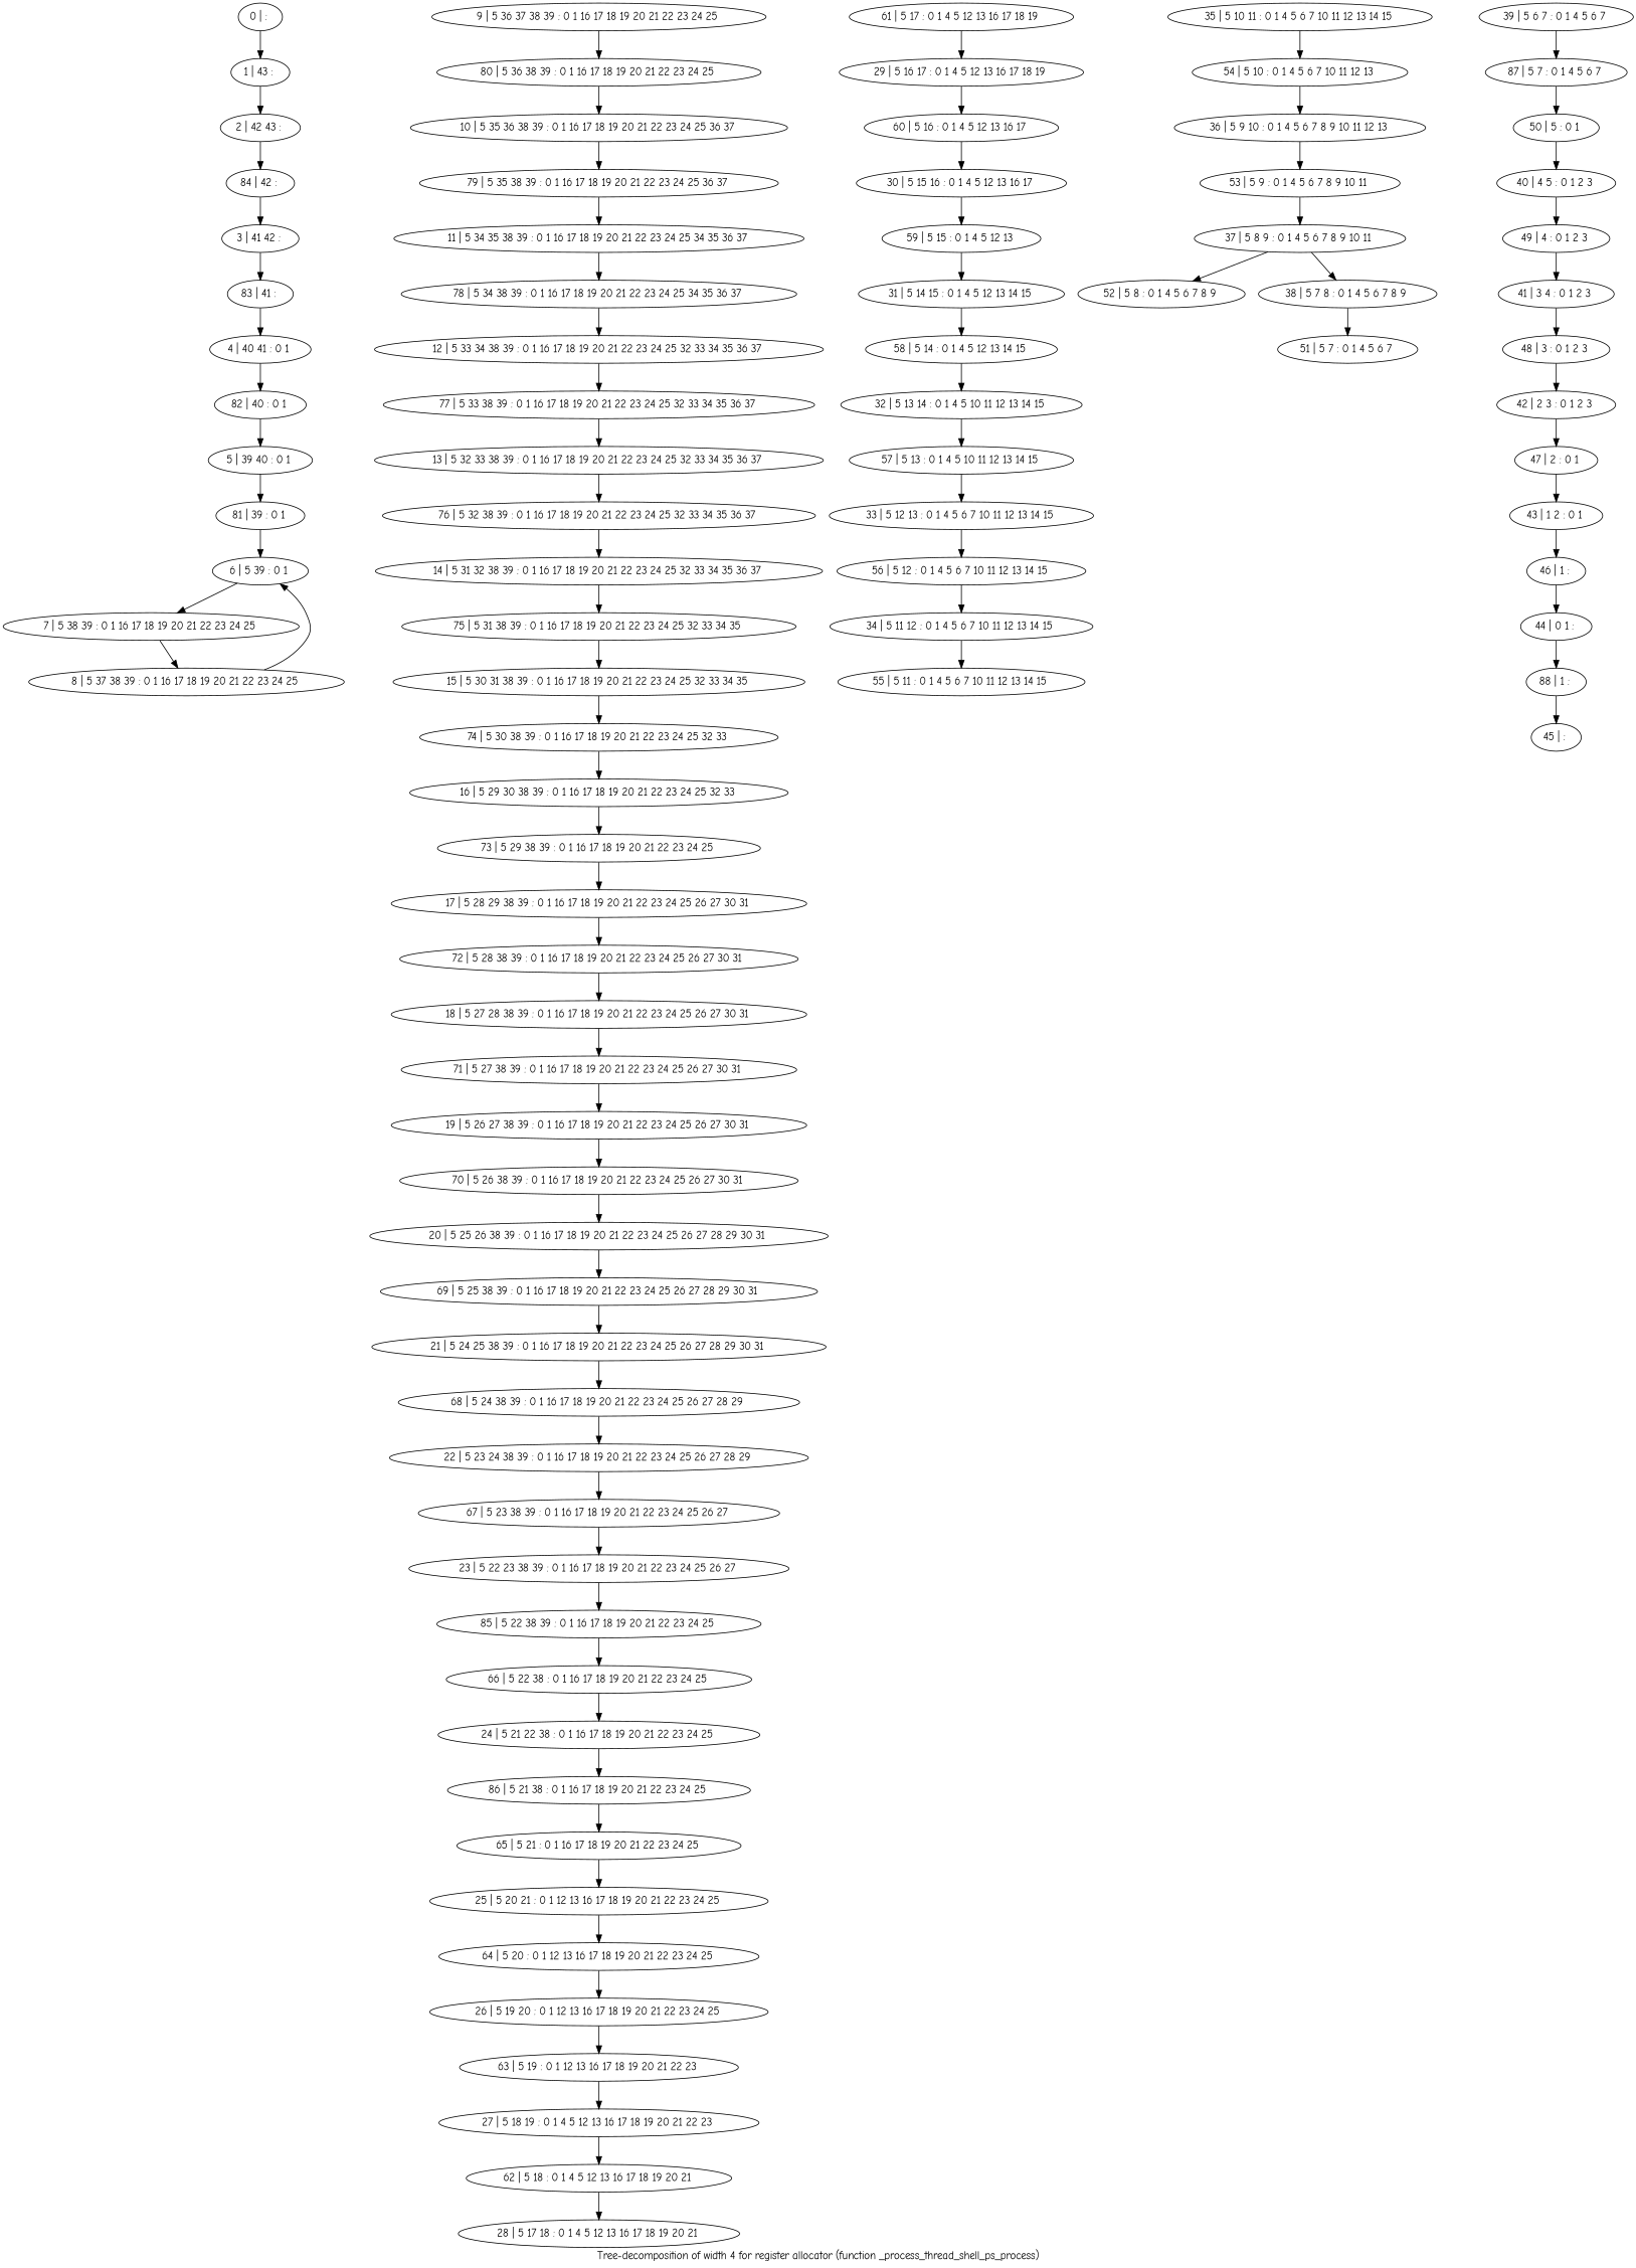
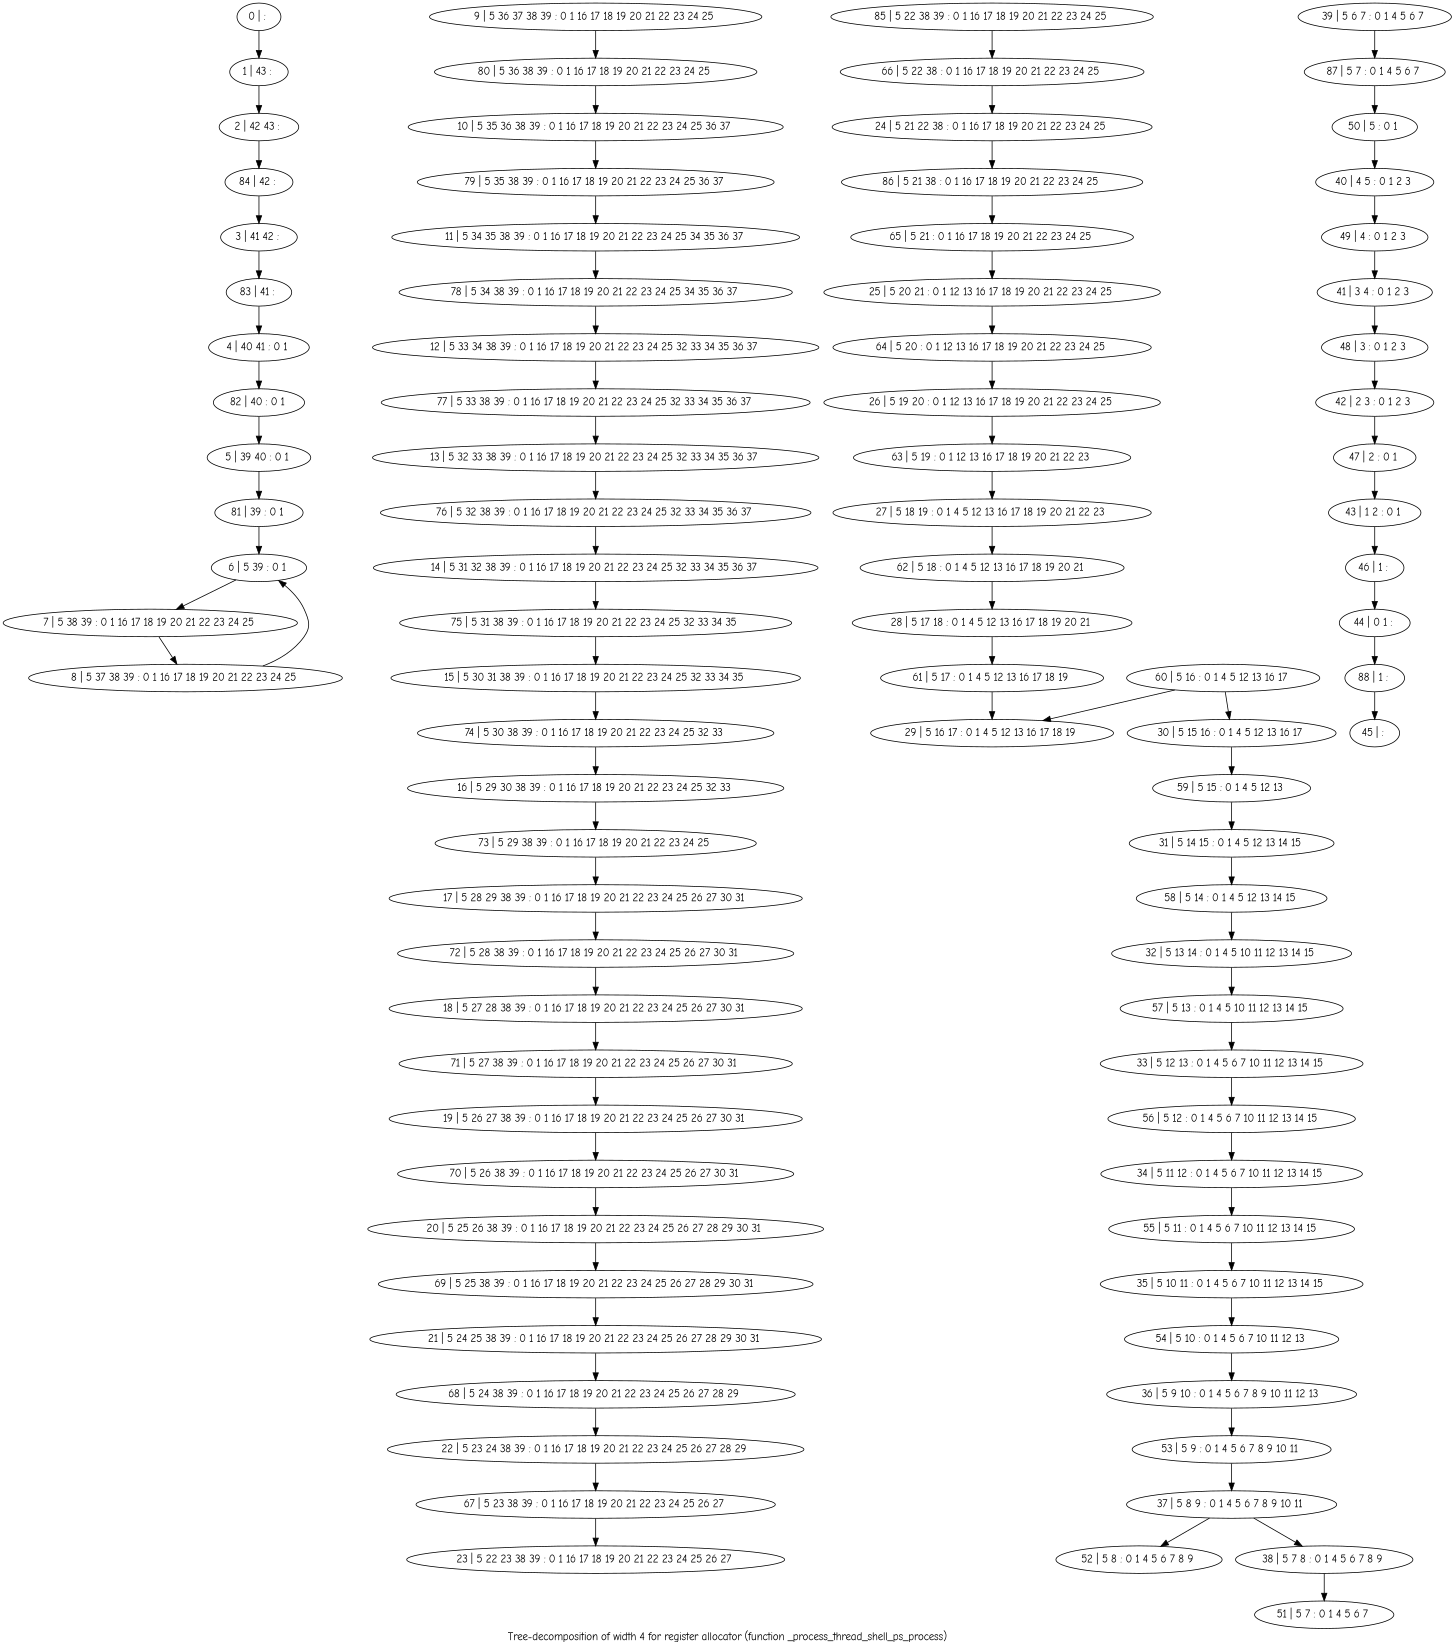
  digraph {
    fontname="Comic Neue"
    label="Tree-decomposition of width 4 for register allocator (function _process_thread_shell_ps_process)"
    node [fontname="Comic Neue"]
    edge [fontname="Comic Neue"]
    n1 [label="0 | : "]
    n2 [label="1 | 43 : "]
    n3 [label="2 | 42 43 : "]
    n4 [label="84 | 42 : "]
    n5 [label="3 | 41 42 : "]
    n6 [label="83 | 41 : "]
    n7 [label="4 | 40 41 : 0 1 "]
    n8 [label="82 | 40 : 0 1 "]
    n9 [label="5 | 39 40 : 0 1 "]
    n10 [label="81 | 39 : 0 1 "]
    n11 [label="6 | 5 39 : 0 1 "]
    n12 [label="7 | 5 38 39 : 0 1 16 17 18 19 20 21 22 23 24 25 "]
    n13 [label="8 | 5 37 38 39 : 0 1 16 17 18 19 20 21 22 23 24 25 "]
    n14 [label="9 | 5 36 37 38 39 : 0 1 16 17 18 19 20 21 22 23 24 25 "]
    n15 [label="80 | 5 36 38 39 : 0 1 16 17 18 19 20 21 22 23 24 25 "]
    n16 [label="10 | 5 35 36 38 39 : 0 1 16 17 18 19 20 21 22 23 24 25 36 37 "]
    n17 [label="79 | 5 35 38 39 : 0 1 16 17 18 19 20 21 22 23 24 25 36 37 "]
    n18 [label="11 | 5 34 35 38 39 : 0 1 16 17 18 19 20 21 22 23 24 25 34 35 36 37 "]
    n19 [label="78 | 5 34 38 39 : 0 1 16 17 18 19 20 21 22 23 24 25 34 35 36 37 "]
    n20 [label="12 | 5 33 34 38 39 : 0 1 16 17 18 19 20 21 22 23 24 25 32 33 34 35 36 37 "]
    n21 [label="77 | 5 33 38 39 : 0 1 16 17 18 19 20 21 22 23 24 25 32 33 34 35 36 37 "]
    n22 [label="13 | 5 32 33 38 39 : 0 1 16 17 18 19 20 21 22 23 24 25 32 33 34 35 36 37 "]
    n23 [label="76 | 5 32 38 39 : 0 1 16 17 18 19 20 21 22 23 24 25 32 33 34 35 36 37 "]
    n24 [label="14 | 5 31 32 38 39 : 0 1 16 17 18 19 20 21 22 23 24 25 32 33 34 35 36 37 "]
    n25 [label="75 | 5 31 38 39 : 0 1 16 17 18 19 20 21 22 23 24 25 32 33 34 35 "]
    n26 [label="15 | 5 30 31 38 39 : 0 1 16 17 18 19 20 21 22 23 24 25 32 33 34 35 "]
    n27 [label="74 | 5 30 38 39 : 0 1 16 17 18 19 20 21 22 23 24 25 32 33 "]
    n28 [label="16 | 5 29 30 38 39 : 0 1 16 17 18 19 20 21 22 23 24 25 32 33 "]
    n29 [label="73 | 5 29 38 39 : 0 1 16 17 18 19 20 21 22 23 24 25 "]
    n30 [label="17 | 5 28 29 38 39 : 0 1 16 17 18 19 20 21 22 23 24 25 26 27 30 31 "]
    n31 [label="72 | 5 28 38 39 : 0 1 16 17 18 19 20 21 22 23 24 25 26 27 30 31 "]
    n32 [label="18 | 5 27 28 38 39 : 0 1 16 17 18 19 20 21 22 23 24 25 26 27 30 31 "]
    n33 [label="71 | 5 27 38 39 : 0 1 16 17 18 19 20 21 22 23 24 25 26 27 30 31 "]
    n34 [label="19 | 5 26 27 38 39 : 0 1 16 17 18 19 20 21 22 23 24 25 26 27 30 31 "]
    n35 [label="70 | 5 26 38 39 : 0 1 16 17 18 19 20 21 22 23 24 25 26 27 30 31 "]
    n36 [label="20 | 5 25 26 38 39 : 0 1 16 17 18 19 20 21 22 23 24 25 26 27 28 29 30 31 "]
    n37 [label="69 | 5 25 38 39 : 0 1 16 17 18 19 20 21 22 23 24 25 26 27 28 29 30 31 "]
    n38 [label="21 | 5 24 25 38 39 : 0 1 16 17 18 19 20 21 22 23 24 25 26 27 28 29 30 31 "]
    n39 [label="68 | 5 24 38 39 : 0 1 16 17 18 19 20 21 22 23 24 25 26 27 28 29 "]
    n40 [label="22 | 5 23 24 38 39 : 0 1 16 17 18 19 20 21 22 23 24 25 26 27 28 29 "]
    n41 [label="67 | 5 23 38 39 : 0 1 16 17 18 19 20 21 22 23 24 25 26 27 "]
    n42 [label="23 | 5 22 23 38 39 : 0 1 16 17 18 19 20 21 22 23 24 25 26 27 "]
    n43 [label="85 | 5 22 38 39 : 0 1 16 17 18 19 20 21 22 23 24 25 "]
    n44 [label="66 | 5 22 38 : 0 1 16 17 18 19 20 21 22 23 24 25 "]
    n45 [label="24 | 5 21 22 38 : 0 1 16 17 18 19 20 21 22 23 24 25 "]
    n46 [label="86 | 5 21 38 : 0 1 16 17 18 19 20 21 22 23 24 25 "]
    n47 [label="65 | 5 21 : 0 1 16 17 18 19 20 21 22 23 24 25 "]
    n48 [label="25 | 5 20 21 : 0 1 12 13 16 17 18 19 20 21 22 23 24 25 "]
    n49 [label="64 | 5 20 : 0 1 12 13 16 17 18 19 20 21 22 23 24 25 "]
    n50 [label="26 | 5 19 20 : 0 1 12 13 16 17 18 19 20 21 22 23 24 25 "]
    n51 [label="63 | 5 19 : 0 1 12 13 16 17 18 19 20 21 22 23 "]
    n52 [label="27 | 5 18 19 : 0 1 4 5 12 13 16 17 18 19 20 21 22 23 "]
    n53 [label="62 | 5 18 : 0 1 4 5 12 13 16 17 18 19 20 21 "]
    n54 [label="28 | 5 17 18 : 0 1 4 5 12 13 16 17 18 19 20 21 "]
    n55 [label="61 | 5 17 : 0 1 4 5 12 13 16 17 18 19 "]
    n56 [label="29 | 5 16 17 : 0 1 4 5 12 13 16 17 18 19 "]
    n57 [label="60 | 5 16 : 0 1 4 5 12 13 16 17 "]
    n58 [label="30 | 5 15 16 : 0 1 4 5 12 13 16 17 "]
    n59 [label="59 | 5 15 : 0 1 4 5 12 13 "]
    n60 [label="31 | 5 14 15 : 0 1 4 5 12 13 14 15 "]
    n61 [label="58 | 5 14 : 0 1 4 5 12 13 14 15 "]
    n62 [label="32 | 5 13 14 : 0 1 4 5 10 11 12 13 14 15 "]
    n63 [label="57 | 5 13 : 0 1 4 5 10 11 12 13 14 15 "]
    n64 [label="33 | 5 12 13 : 0 1 4 5 6 7 10 11 12 13 14 15 "]
    n65 [label="56 | 5 12 : 0 1 4 5 6 7 10 11 12 13 14 15 "]
    n66 [label="34 | 5 11 12 : 0 1 4 5 6 7 10 11 12 13 14 15 "]
    n67 [label="55 | 5 11 : 0 1 4 5 6 7 10 11 12 13 14 15 "]
    n68 [label="35 | 5 10 11 : 0 1 4 5 6 7 10 11 12 13 14 15 "]
    n69 [label="54 | 5 10 : 0 1 4 5 6 7 10 11 12 13 "]
    n70 [label="36 | 5 9 10 : 0 1 4 5 6 7 8 9 10 11 12 13 "]
    n71 [label="53 | 5 9 : 0 1 4 5 6 7 8 9 10 11 "]
    n72 [label="37 | 5 8 9 : 0 1 4 5 6 7 8 9 10 11 "]
    n73 [label="52 | 5 8 : 0 1 4 5 6 7 8 9 "]
    n74 [label="38 | 5 7 8 : 0 1 4 5 6 7 8 9 "]
    n75 [label="51 | 5 7 : 0 1 4 5 6 7 "]
    n76 [label="39 | 5 6 7 : 0 1 4 5 6 7 "]
    n77 [label="87 | 5 7 : 0 1 4 5 6 7 "]
    n78 [label="50 | 5 : 0 1 "]
    n79 [label="40 | 4 5 : 0 1 2 3 "]
    n80 [label="49 | 4 : 0 1 2 3 "]
    n81 [label="41 | 3 4 : 0 1 2 3 "]
    n82 [label="48 | 3 : 0 1 2 3 "]
    n83 [label="42 | 2 3 : 0 1 2 3 "]
    n84 [label="47 | 2 : 0 1 "]
    n85 [label="43 | 1 2 : 0 1 "]
    n86 [label="46 | 1 : "]
    n87 [label="44 | 0 1 : "]
    n88 [label="88 | 1 : "]
    n89 [label="45 | : "]
    n1 -> n2
    n2 -> n3
    n3 -> n4
    n4 -> n5
    n5 -> n6
    n6 -> n7
    n7 -> n8
    n8 -> n9
    n9 -> n10
    n10 -> n11
    n11 -> n12
    n12 -> n13
    n13 -> n11
    n14 -> n15
    n15 -> n16
    n16 -> n17
    n17 -> n18
    n18 -> n19
    n19 -> n20
    n20 -> n21
    n21 -> n22
    n22 -> n23
    n23 -> n24
    n24 -> n25
    n25 -> n26
    n26 -> n27
    n27 -> n28
    n28 -> n29
    n29 -> n30
    n30 -> n31
    n31 -> n32
    n32 -> n33
    n33 -> n34
    n34 -> n35
    n35 -> n36
    n36 -> n37
    n37 -> n38
    n38 -> n39
    n39 -> n40
    n40 -> n41
    n41 -> n42
-   n42 -> n43
    n43 -> n44
    n44 -> n45
    n45 -> n46
    n46 -> n47
    n47 -> n48
    n48 -> n49
    n49 -> n50
    n50 -> n51
    n51 -> n52
    n52 -> n53
    n53 -> n54
+   n54 -> n55
    n55 -> n56
-   n56 -> n57
+   n57 -> n56
    n57 -> n58
    n58 -> n59
    n59 -> n60
    n60 -> n61
    n61 -> n62
    n62 -> n63
    n63 -> n64
    n64 -> n65
    n65 -> n66
    n66 -> n67
+   n67 -> n68
    n68 -> n69
    n69 -> n70
    n70 -> n71
    n71 -> n72
    n72 -> n73
    n72 -> n74
    n74 -> n75
    n76 -> n77
    n77 -> n78
    n78 -> n79
    n79 -> n80
    n80 -> n81
    n81 -> n82
    n82 -> n83
    n83 -> n84
    n84 -> n85
    n85 -> n86
    n86 -> n87
    n87 -> n88
    n88 -> n89
  }
